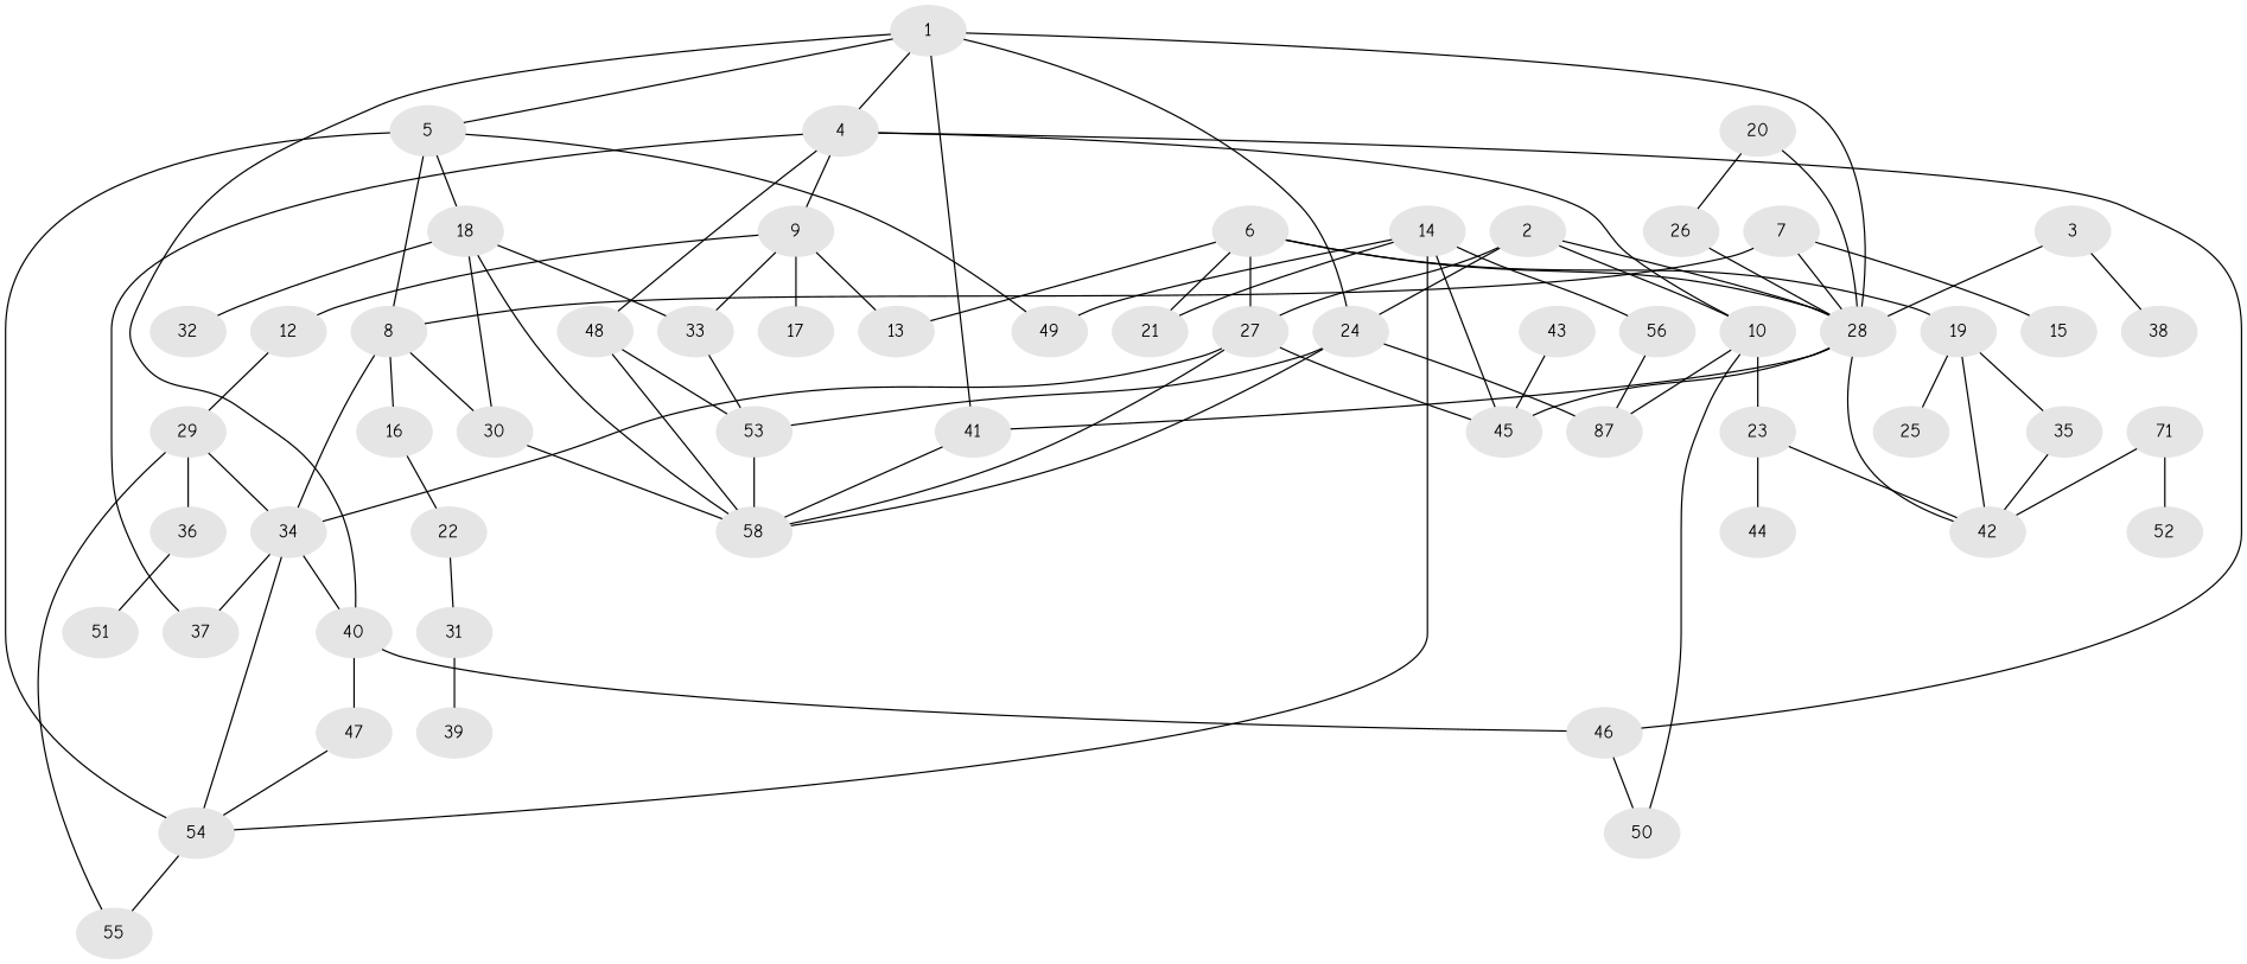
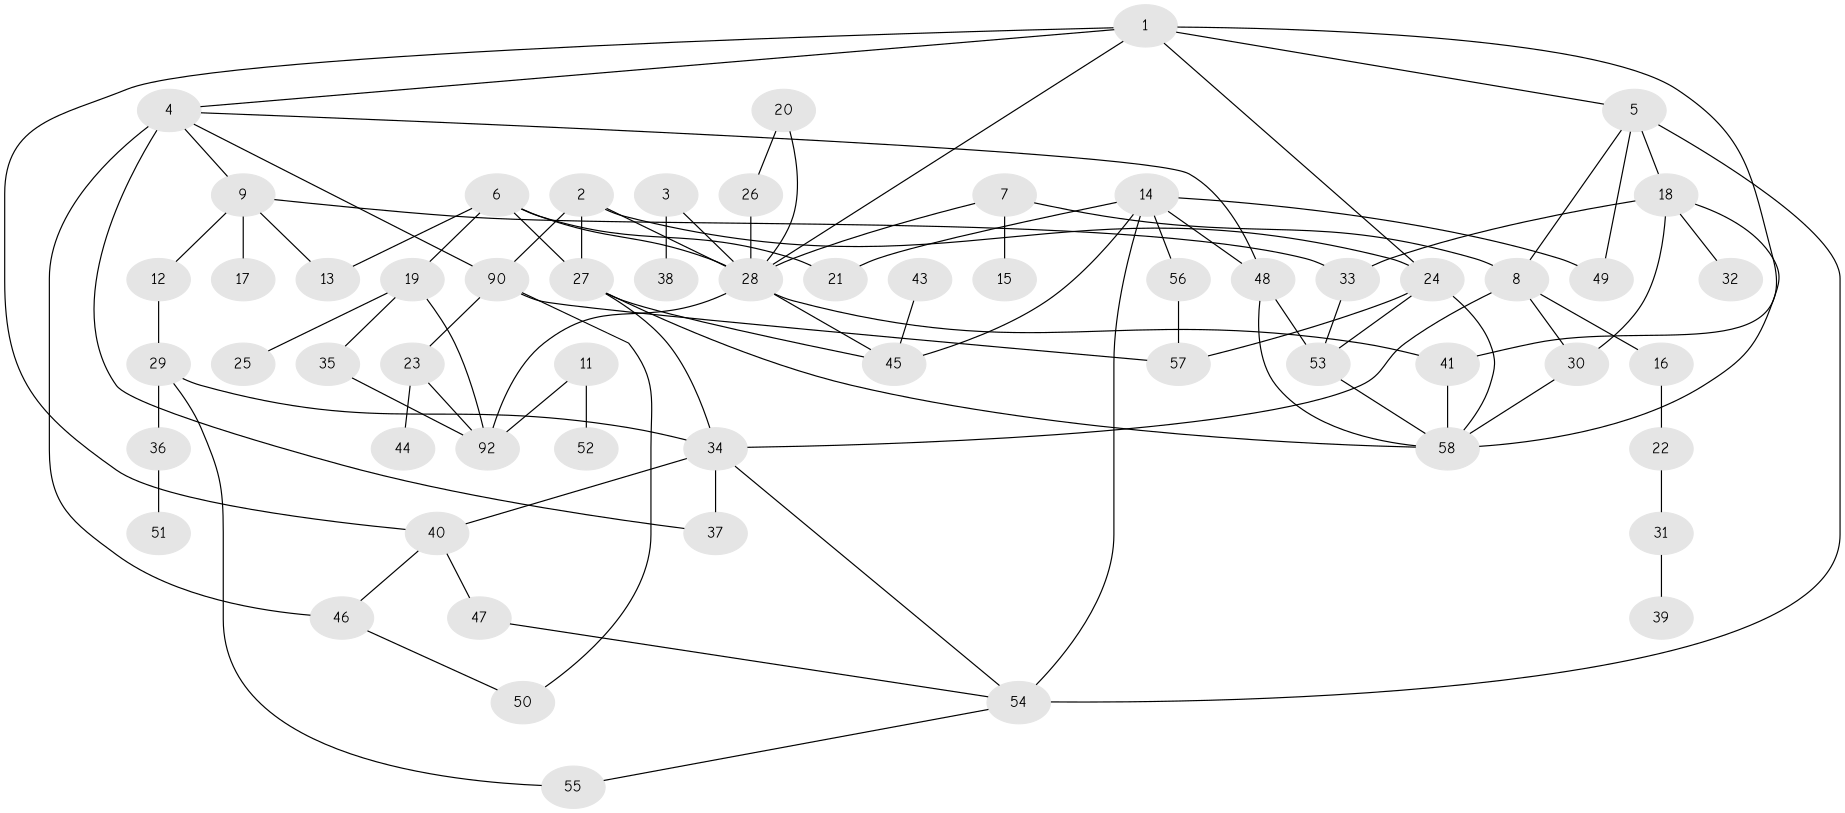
  graph {
    fontname="Comic Neue"
    node [color=gray90 fontname="Comic Neue" style=filled]
    edge [fontname="Comic Neue" weight=1.0]
    1
    4
    5
    24
    28
    40
    41
-   10
+   10 [label=90]
    9
    37
    46
    48
    8
    18
    49
    54
    58
-   57 [label=87]
+   57
    53
-   42
+   42 [label=92]
    45
    47
    2
    27
    23
    50
    34
    3
    38
    13
    12
    17
    33
    16
    30
    32
    55
    6
    19
    21
    25
    35
    7
    15
    22
    29
    44
-   11 [label=71]
+   11
    52
    36
    14
    56
    31
    20
    26
    39
    51
    43
    1 -- 4
    1 -- 5
    1 -- 24
    1 -- 28
    1 -- 40
    1 -- 41
    4 -- 10
    4 -- 9
    4 -- 37 [weight=2.0]
    4 -- 46 [weight=2.0]
    4 -- 48
    5 -- 8
    5 -- 18
    5 -- 49
    5 -- 54 [weight=2.0]
    24 -- 58
    24 -- 57
    24 -- 53
    28 -- 41
    28 -- 42
    28 -- 45
    40 -- 46
    40 -- 47
    41 -- 58
    10 -- 57
    10 -- 23
    10 -- 50
    9 -- 13
    9 -- 12
    9 -- 17
    9 -- 33
    46 -- 50
    48 -- 58
    48 -- 53
    8 -- 34
    8 -- 16
    8 -- 30
    18 -- 58
    18 -- 33
    18 -- 30
    18 -- 32
    54 -- 55
    53 -- 58
    47 -- 54
    2 -- 24
    2 -- 28
    2 -- 10
    2 -- 27
    27 -- 58
    27 -- 45
    27 -- 34
    23 -- 42
    23 -- 44
    34 -- 40
    34 -- 37 [weight=2.0]
    34 -- 54
    3 -- 28
    3 -- 38
    12 -- 29
    33 -- 53
    16 -- 22
    30 -- 58
    6 -- 28
    6 -- 27
    6 -- 13
    6 -- 19
    6 -- 21
    19 -- 42
    19 -- 25
    19 -- 35
    35 -- 42
    7 -- 28
    7 -- 8
    7 -- 15
    22 -- 31
    29 -- 34
    29 -- 55
    29 -- 36
    11 -- 42
    11 -- 52
    36 -- 51
+   14 -- 48
    14 -- 49
    14 -- 54
    14 -- 45
    14 -- 21
    14 -- 56
    56 -- 57
    31 -- 39
    20 -- 28
    20 -- 26
    26 -- 28
    43 -- 45
  }
